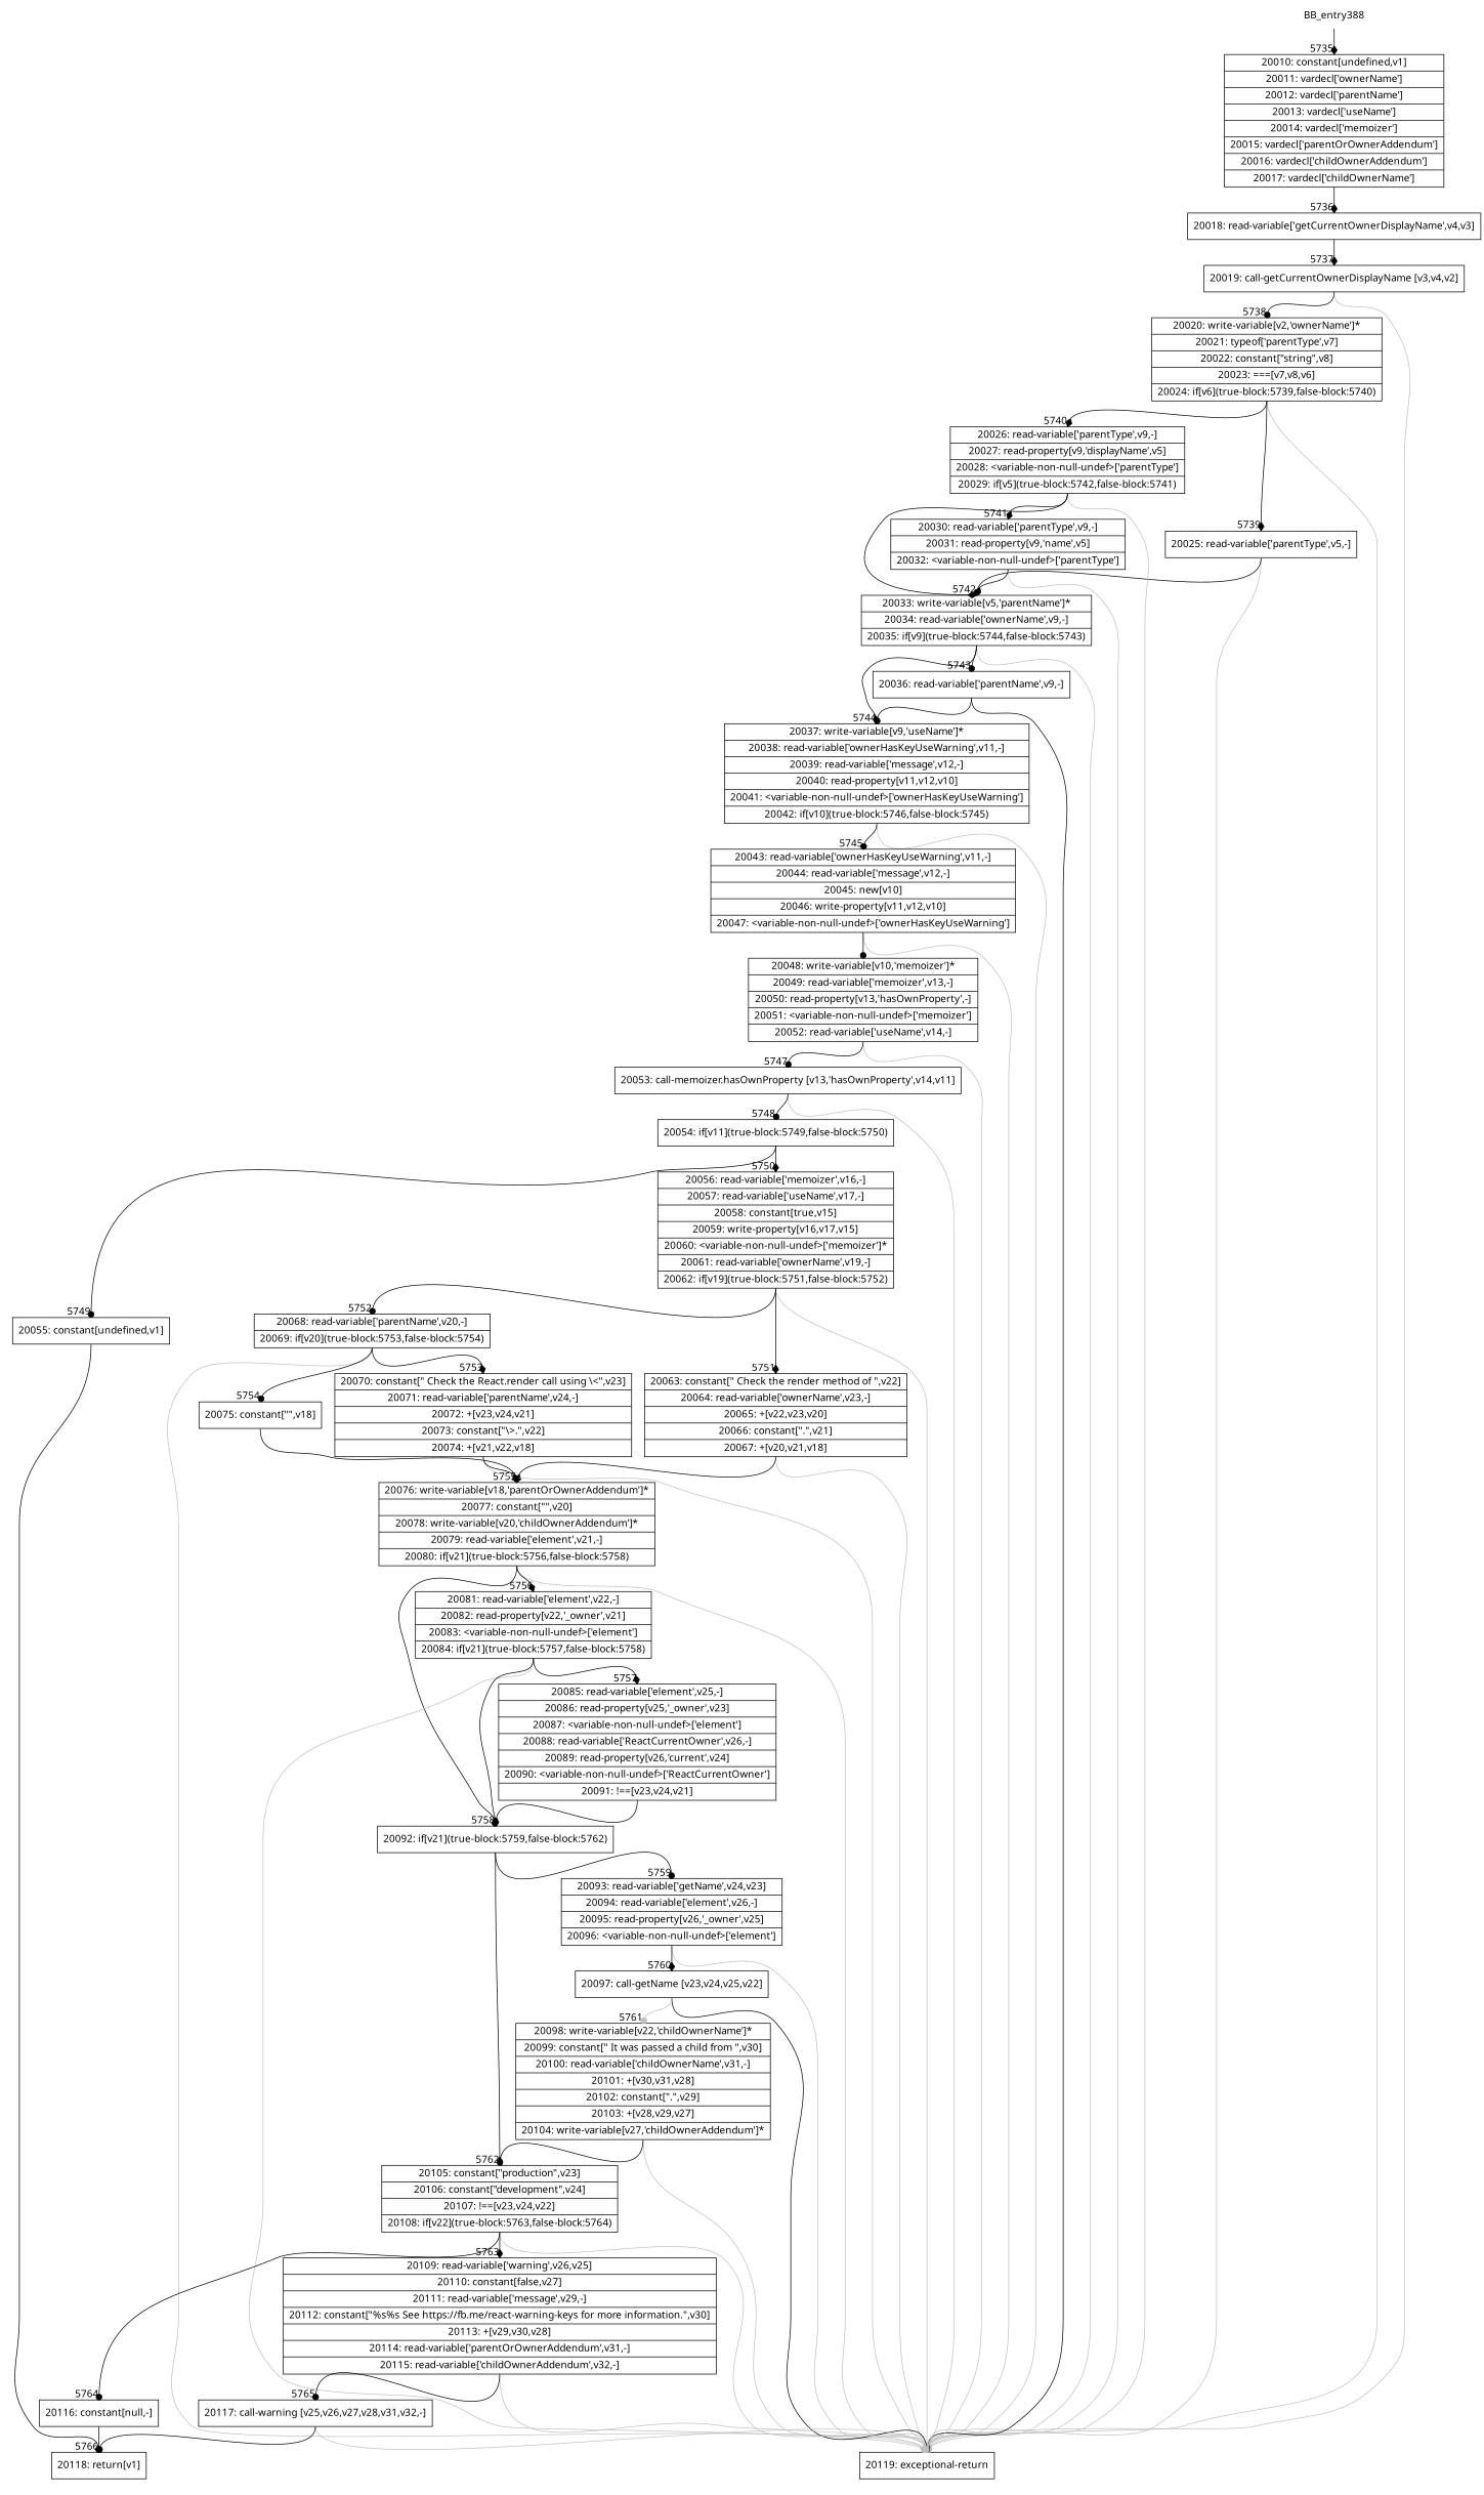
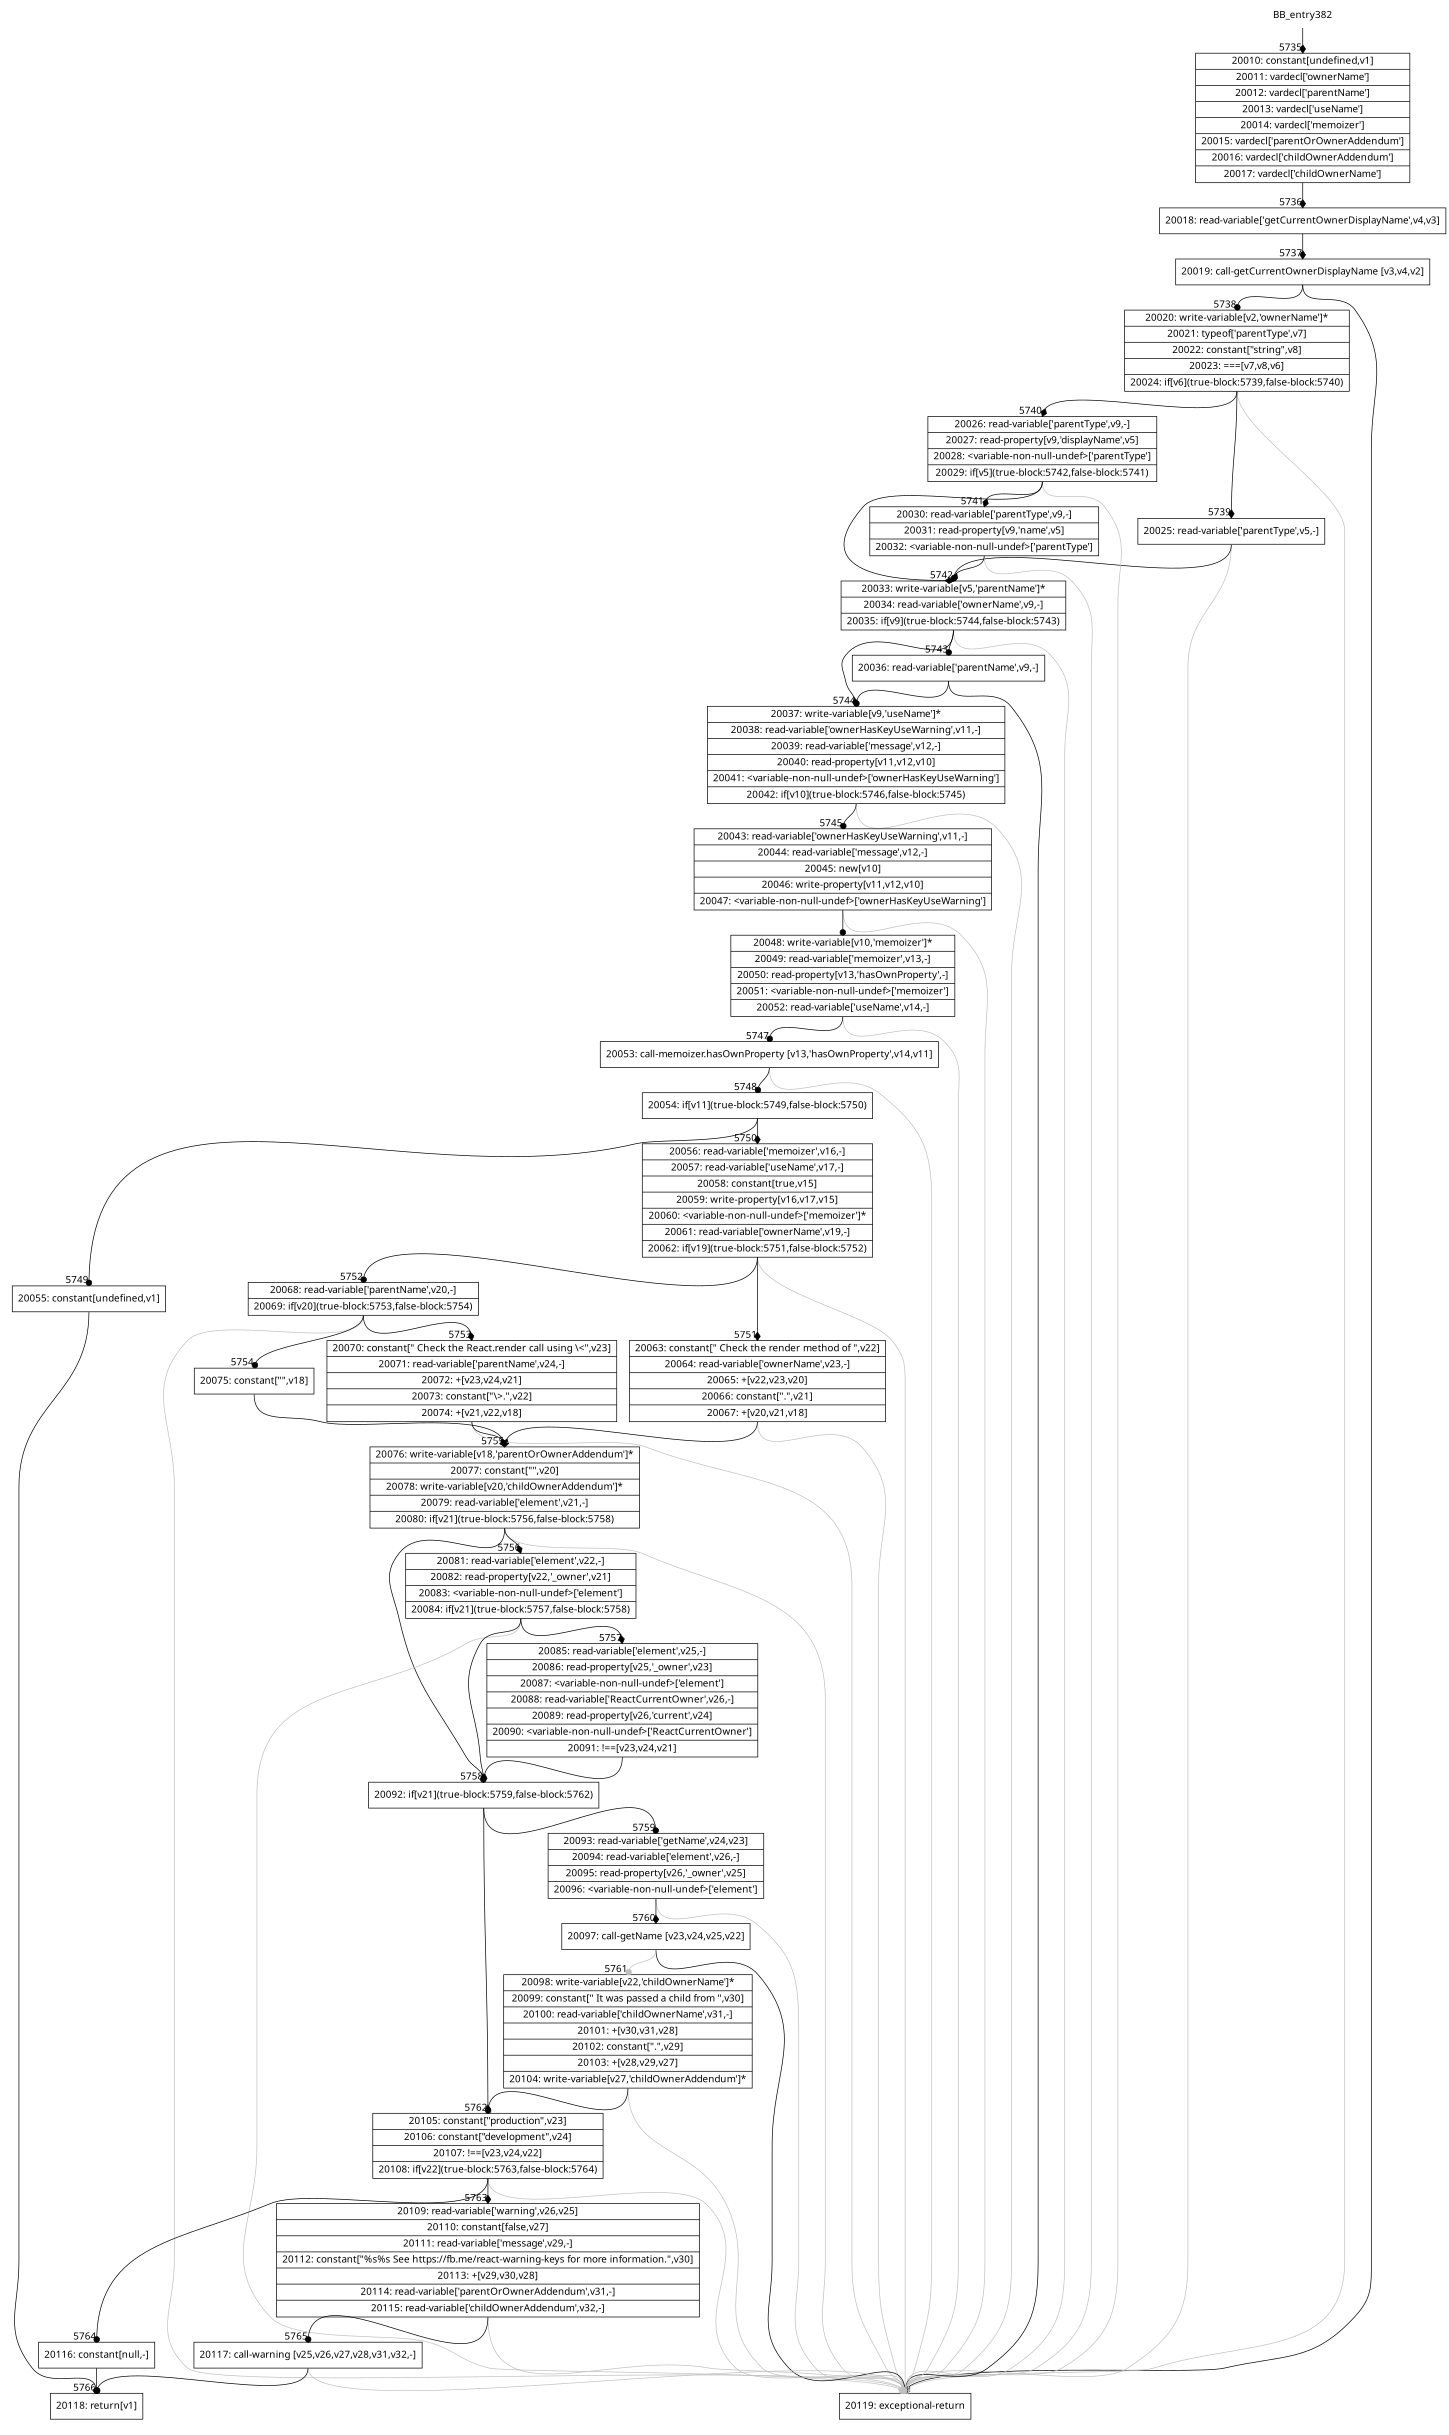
  digraph {
    fontname="Noto Sans"
    rankdir=TD
    node [fontname="Noto Sans" shape=record]
    edge [arrowhead=diamond fontname="Noto Sans" headport=n tailport=s]
-   BB_entry388 [shape=none]
+   BB_entry388 [shape=none label=BB_entry382]
    n2 [label="{20010: constant[undefined,v1]|20011: vardecl['ownerName']|20012: vardecl['parentName']|20013: vardecl['useName']|20014: vardecl['memoizer']|20015: vardecl['parentOrOwnerAddendum']|20016: vardecl['childOwnerAddendum']|20017: vardecl['childOwnerName']}"]
    n3 [label="{20018: read-variable['getCurrentOwnerDisplayName',v4,v3]}"]
    n4 [label="{20019: call-getCurrentOwnerDisplayName [v3,v4,v2]}"]
    n5 [label="{20119: exceptional-return}"]
    n6 [label="{20020: write-variable[v2,'ownerName']*|20021: typeof['parentType',v7]|20022: constant[\"string\",v8]|20023: ===[v7,v8,v6]|20024: if[v6](true-block:5739,false-block:5740)}"]
    n7 [label="{20025: read-variable['parentType',v5,-]}"]
    n8 [label="{20026: read-variable['parentType',v9,-]|20027: read-property[v9,'displayName',v5]|20028: \<variable-non-null-undef\>['parentType']|20029: if[v5](true-block:5742,false-block:5741)}"]
    n9 [label="{20033: write-variable[v5,'parentName']*|20034: read-variable['ownerName',v9,-]|20035: if[v9](true-block:5744,false-block:5743)}"]
    n10 [label="{20030: read-variable['parentType',v9,-]|20031: read-property[v9,'name',v5]|20032: \<variable-non-null-undef\>['parentType']}"]
    n11 [label="{20037: write-variable[v9,'useName']*|20038: read-variable['ownerHasKeyUseWarning',v11,-]|20039: read-variable['message',v12,-]|20040: read-property[v11,v12,v10]|20041: \<variable-non-null-undef\>['ownerHasKeyUseWarning']|20042: if[v10](true-block:5746,false-block:5745)}"]
    n12 [label="{20036: read-variable['parentName',v9,-]}"]
    n13 [label="{20043: read-variable['ownerHasKeyUseWarning',v11,-]|20044: read-variable['message',v12,-]|20045: new[v10]|20046: write-property[v11,v12,v10]|20047: \<variable-non-null-undef\>['ownerHasKeyUseWarning']}"]
    n14 [label="{20048: write-variable[v10,'memoizer']*|20049: read-variable['memoizer',v13,-]|20050: read-property[v13,'hasOwnProperty',-]|20051: \<variable-non-null-undef\>['memoizer']|20052: read-variable['useName',v14,-]}"]
    n15 [label="{20053: call-memoizer.hasOwnProperty [v13,'hasOwnProperty',v14,v11]}"]
    n16 [label="{20054: if[v11](true-block:5749,false-block:5750)}"]
    n17 [label="{20055: constant[undefined,v1]}"]
    n18 [label="{20056: read-variable['memoizer',v16,-]|20057: read-variable['useName',v17,-]|20058: constant[true,v15]|20059: write-property[v16,v17,v15]|20060: \<variable-non-null-undef\>['memoizer']*|20061: read-variable['ownerName',v19,-]|20062: if[v19](true-block:5751,false-block:5752)}"]
    n19 [label="{20118: return[v1]}"]
    n20 [label="{20063: constant[\" Check the render method of \",v22]|20064: read-variable['ownerName',v23,-]|20065: +[v22,v23,v20]|20066: constant[\".\",v21]|20067: +[v20,v21,v18]}"]
    n21 [label="{20068: read-variable['parentName',v20,-]|20069: if[v20](true-block:5753,false-block:5754)}"]
    n22 [label="{20076: write-variable[v18,'parentOrOwnerAddendum']*|20077: constant[\"\",v20]|20078: write-variable[v20,'childOwnerAddendum']*|20079: read-variable['element',v21,-]|20080: if[v21](true-block:5756,false-block:5758)}"]
    n23 [label="{20070: constant[\" Check the React.render call using \\\<\",v23]|20071: read-variable['parentName',v24,-]|20072: +[v23,v24,v21]|20073: constant[\"\\\>.\",v22]|20074: +[v21,v22,v18]}"]
    n24 [label="{20075: constant[\"\",v18]}"]
    n25 [label="{20092: if[v21](true-block:5759,false-block:5762)}"]
    n26 [label="{20081: read-variable['element',v22,-]|20082: read-property[v22,'_owner',v21]|20083: \<variable-non-null-undef\>['element']|20084: if[v21](true-block:5757,false-block:5758)}"]
    n27 [label="{20093: read-variable['getName',v24,v23]|20094: read-variable['element',v26,-]|20095: read-property[v26,'_owner',v25]|20096: \<variable-non-null-undef\>['element']}"]
    n28 [label="{20105: constant[\"production\",v23]|20106: constant[\"development\",v24]|20107: !==[v23,v24,v22]|20108: if[v22](true-block:5763,false-block:5764)}"]
    n29 [label="{20085: read-variable['element',v25,-]|20086: read-property[v25,'_owner',v23]|20087: \<variable-non-null-undef\>['element']|20088: read-variable['ReactCurrentOwner',v26,-]|20089: read-property[v26,'current',v24]|20090: \<variable-non-null-undef\>['ReactCurrentOwner']|20091: !==[v23,v24,v21]}"]
    n30 [label="{20097: call-getName [v23,v24,v25,v22]}"]
    n31 [label="{20109: read-variable['warning',v26,v25]|20110: constant[false,v27]|20111: read-variable['message',v29,-]|20112: constant[\"%s%s See https://fb.me/react-warning-keys for more information.\",v30]|20113: +[v29,v30,v28]|20114: read-variable['parentOrOwnerAddendum',v31,-]|20115: read-variable['childOwnerAddendum',v32,-]}"]
    n32 [label="{20116: constant[null,-]}"]
    n33 [label="{20098: write-variable[v22,'childOwnerName']*|20099: constant[\" It was passed a child from \",v30]|20100: read-variable['childOwnerName',v31,-]|20101: +[v30,v31,v28]|20102: constant[\".\",v29]|20103: +[v28,v29,v27]|20104: write-variable[v27,'childOwnerAddendum']*}"]
    n34 [label="{20117: call-warning [v25,v26,v27,v28,v31,v32,-]}"]
    BB_entry388 -> n2 [headlabel="    5735"]
    n2 -> n3 [headlabel="      5736"]
    n3 -> n4 [headlabel="      5737"]
-   n4 -> n5 [color=gray]
+   n4 -> n5 [color=black]
    n4 -> n6 [arrowhead=dot headlabel="      5738"]
    n6 -> n5 [arrowhead=dot color=gray]
    n6 -> n7 [headlabel="      5739"]
    n6 -> n8 [headlabel="      5740"]
    n7 -> n5 [color=gray]
    n7 -> n9 [arrowhead=dot headlabel="      5742"]
    n8 -> n5 [color=gray]
    n8 -> n9
    n8 -> n10 [headlabel="      5741"]
    n9 -> n5 [color=gray]
    n9 -> n11 [headlabel="      5744"]
    n9 -> n12 [arrowhead=dot headlabel="      5743"]
    n10 -> n5 [color=gray]
    n10 -> n9
    n11 -> n5 [color=gray]
    n11 -> n13 [arrowhead=dot headlabel="      5745"]
    n12 -> n5 [color=black]
    n12 -> n11 [arrowhead=dot]
    n13 -> n5 [arrowhead=dot color=gray]
    n13 -> n14 [arrowhead=dot]
    n14 -> n5 [arrowhead=dot color=gray]
    n14 -> n15 [arrowhead=dot headlabel="      5747"]
    n15 -> n5 [arrowhead=dot color=gray]
    n15 -> n16 [arrowhead=dot headlabel="      5748"]
    n16 -> n17 [arrowhead=dot headlabel="      5749"]
    n16 -> n18 [headlabel="      5750"]
    n17 -> n19 [arrowhead=dot headlabel="      5766"]
    n18 -> n5 [color=gray]
    n18 -> n20 [headlabel="      5751"]
    n18 -> n21 [arrowhead=dot headlabel="      5752"]
    n20 -> n5 [color=gray]
    n20 -> n22 [headlabel="      5755"]
    n21 -> n5 [arrowhead=dot color=gray]
    n21 -> n23 [headlabel="      5753"]
    n21 -> n24 [arrowhead=dot headlabel="      5754"]
    n22 -> n5 [arrowhead=dot color=gray]
    n22 -> n25 [arrowhead=dot headlabel="      5758"]
    n22 -> n26 [headlabel="      5756"]
    n23 -> n5 [color=gray]
    n23 -> n22
    n24 -> n22
    n25 -> n27 [arrowhead=dot headlabel="      5759"]
    n25 -> n28 [headlabel="      5762"]
    n26 -> n5 [color=gray]
    n26 -> n25
    n26 -> n29 [headlabel="      5757"]
    n27 -> n5 [color=gray]
    n27 -> n30 [headlabel="      5760"]
    n28 -> n5 [arrowhead=dot color=gray]
    n28 -> n31 [headlabel="      5763"]
    n28 -> n32 [arrowhead=dot headlabel="      5764"]
    n29 -> n25
    n30 -> n5 [arrowhead=dot color=black]
    n30 -> n33 [arrowhead=dot color=gray headlabel="      5761"]
    n31 -> n5 [arrowhead=dot color=gray]
    n31 -> n34 [arrowhead=dot headlabel="      5765"]
    n32 -> n19 [arrowhead=dot]
    n33 -> n5 [color=gray]
    n33 -> n28 [arrowhead=dot]
    n34 -> n5 [arrowhead=dot color=gray]
    n34 -> n19 [arrowhead=dot]
  }
